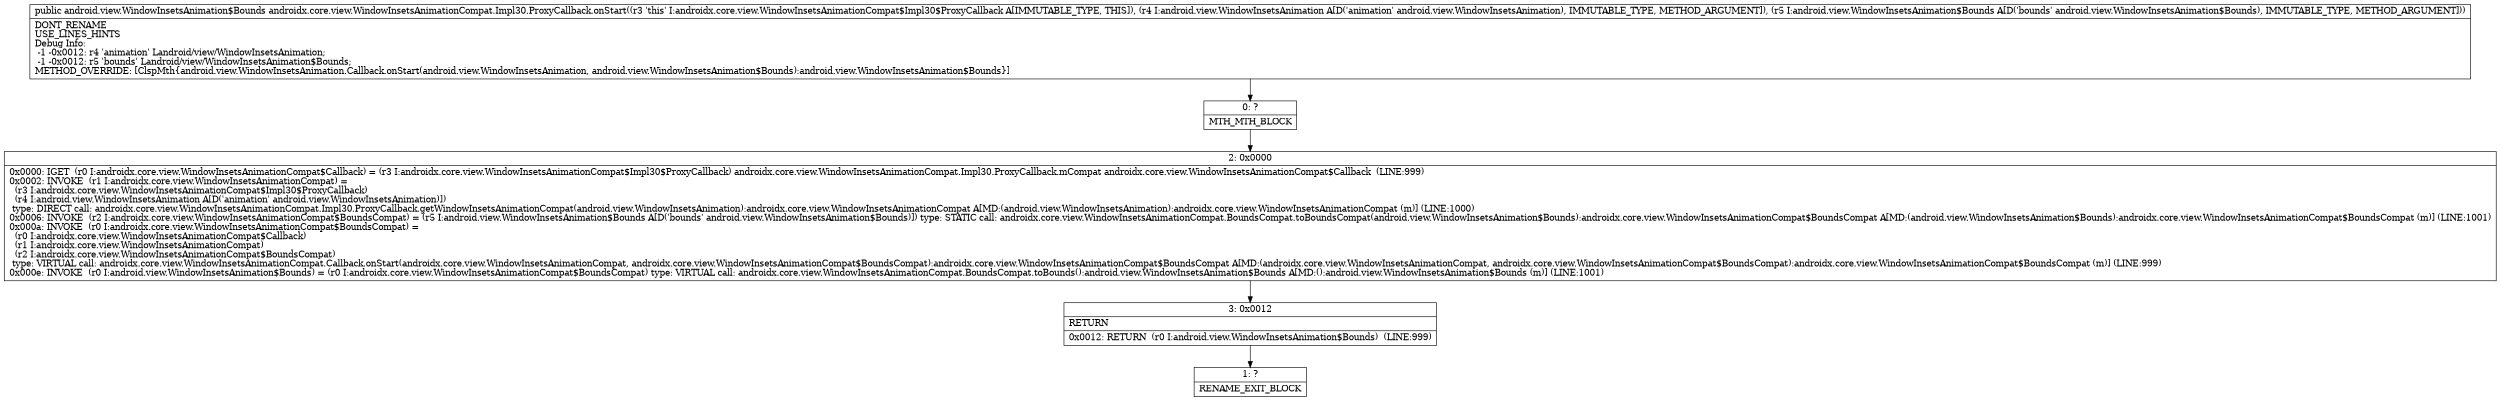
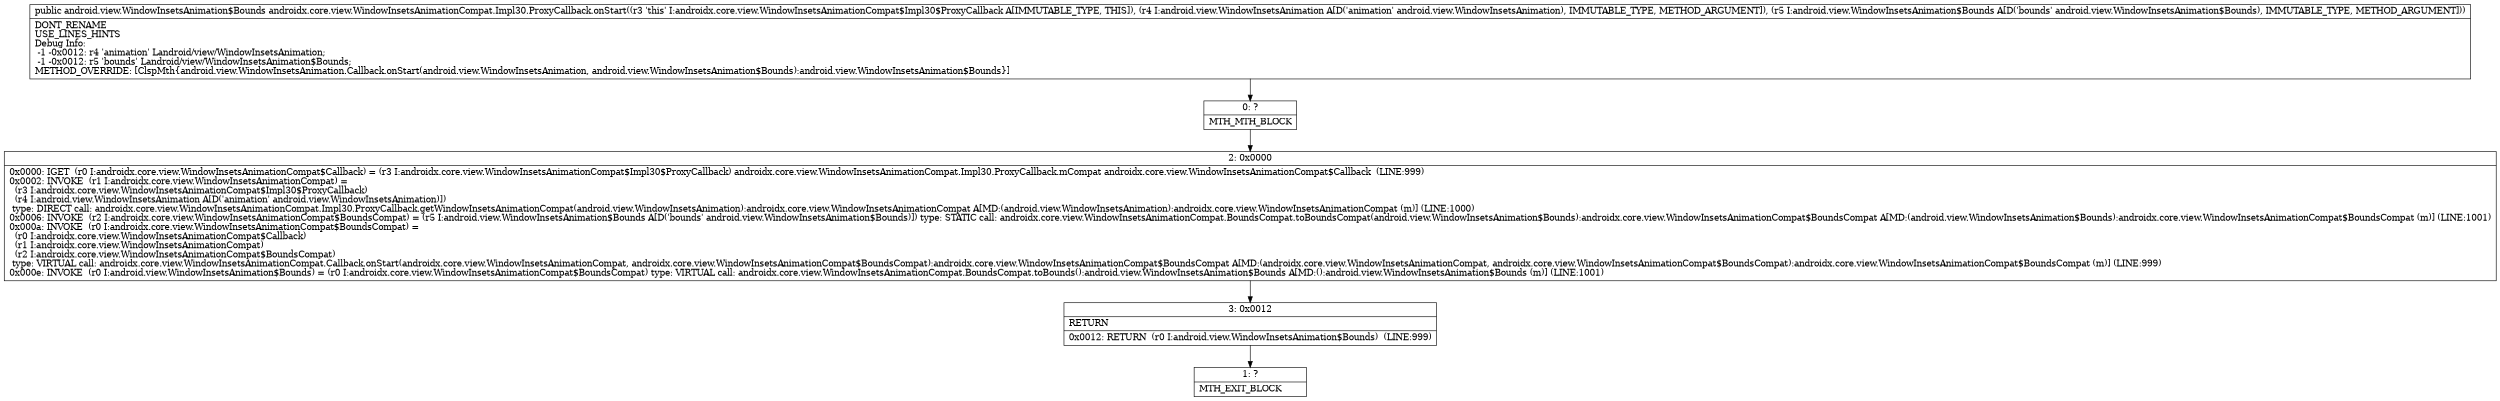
  digraph {
    node [shape=record]
    n1 [label="{0\:\ ?|MTH_MTH_BLOCK\l}"]
    n2 [label="{2\:\ 0x0000|0x0000: IGET  (r0 I:androidx.core.view.WindowInsetsAnimationCompat$Callback) = (r3 I:androidx.core.view.WindowInsetsAnimationCompat$Impl30$ProxyCallback) androidx.core.view.WindowInsetsAnimationCompat.Impl30.ProxyCallback.mCompat androidx.core.view.WindowInsetsAnimationCompat$Callback  (LINE:999)\l0x0002: INVOKE  (r1 I:androidx.core.view.WindowInsetsAnimationCompat) = \l  (r3 I:androidx.core.view.WindowInsetsAnimationCompat$Impl30$ProxyCallback)\l  (r4 I:android.view.WindowInsetsAnimation A[D('animation' android.view.WindowInsetsAnimation)])\l type: DIRECT call: androidx.core.view.WindowInsetsAnimationCompat.Impl30.ProxyCallback.getWindowInsetsAnimationCompat(android.view.WindowInsetsAnimation):androidx.core.view.WindowInsetsAnimationCompat A[MD:(android.view.WindowInsetsAnimation):androidx.core.view.WindowInsetsAnimationCompat (m)] (LINE:1000)\l0x0006: INVOKE  (r2 I:androidx.core.view.WindowInsetsAnimationCompat$BoundsCompat) = (r5 I:android.view.WindowInsetsAnimation$Bounds A[D('bounds' android.view.WindowInsetsAnimation$Bounds)]) type: STATIC call: androidx.core.view.WindowInsetsAnimationCompat.BoundsCompat.toBoundsCompat(android.view.WindowInsetsAnimation$Bounds):androidx.core.view.WindowInsetsAnimationCompat$BoundsCompat A[MD:(android.view.WindowInsetsAnimation$Bounds):androidx.core.view.WindowInsetsAnimationCompat$BoundsCompat (m)] (LINE:1001)\l0x000a: INVOKE  (r0 I:androidx.core.view.WindowInsetsAnimationCompat$BoundsCompat) = \l  (r0 I:androidx.core.view.WindowInsetsAnimationCompat$Callback)\l  (r1 I:androidx.core.view.WindowInsetsAnimationCompat)\l  (r2 I:androidx.core.view.WindowInsetsAnimationCompat$BoundsCompat)\l type: VIRTUAL call: androidx.core.view.WindowInsetsAnimationCompat.Callback.onStart(androidx.core.view.WindowInsetsAnimationCompat, androidx.core.view.WindowInsetsAnimationCompat$BoundsCompat):androidx.core.view.WindowInsetsAnimationCompat$BoundsCompat A[MD:(androidx.core.view.WindowInsetsAnimationCompat, androidx.core.view.WindowInsetsAnimationCompat$BoundsCompat):androidx.core.view.WindowInsetsAnimationCompat$BoundsCompat (m)] (LINE:999)\l0x000e: INVOKE  (r0 I:android.view.WindowInsetsAnimation$Bounds) = (r0 I:androidx.core.view.WindowInsetsAnimationCompat$BoundsCompat) type: VIRTUAL call: androidx.core.view.WindowInsetsAnimationCompat.BoundsCompat.toBounds():android.view.WindowInsetsAnimation$Bounds A[MD:():android.view.WindowInsetsAnimation$Bounds (m)] (LINE:1001)\l}"]
    n3 [label="{3\:\ 0x0012|RETURN\l|0x0012: RETURN  (r0 I:android.view.WindowInsetsAnimation$Bounds)  (LINE:999)\l}"]
-   n4 [label="{1\:\ ?|RENAME_EXIT_BLOCK\l}"]
+   n4 [label="{1\:\ ?|MTH_EXIT_BLOCK\l}"]
    n5 [label="{public android.view.WindowInsetsAnimation$Bounds androidx.core.view.WindowInsetsAnimationCompat.Impl30.ProxyCallback.onStart((r3 'this' I:androidx.core.view.WindowInsetsAnimationCompat$Impl30$ProxyCallback A[IMMUTABLE_TYPE, THIS]), (r4 I:android.view.WindowInsetsAnimation A[D('animation' android.view.WindowInsetsAnimation), IMMUTABLE_TYPE, METHOD_ARGUMENT]), (r5 I:android.view.WindowInsetsAnimation$Bounds A[D('bounds' android.view.WindowInsetsAnimation$Bounds), IMMUTABLE_TYPE, METHOD_ARGUMENT]))  | DONT_RENAME\lUSE_LINES_HINTS\lDebug Info:\l  \-1 \-0x0012: r4 'animation' Landroid\/view\/WindowInsetsAnimation;\l  \-1 \-0x0012: r5 'bounds' Landroid\/view\/WindowInsetsAnimation$Bounds;\lMETHOD_OVERRIDE: [ClspMth\{android.view.WindowInsetsAnimation.Callback.onStart(android.view.WindowInsetsAnimation, android.view.WindowInsetsAnimation$Bounds):android.view.WindowInsetsAnimation$Bounds\}]\l}"]
    n1 -> n2
    n2 -> n3
    n3 -> n4
    n5 -> n1
  }
